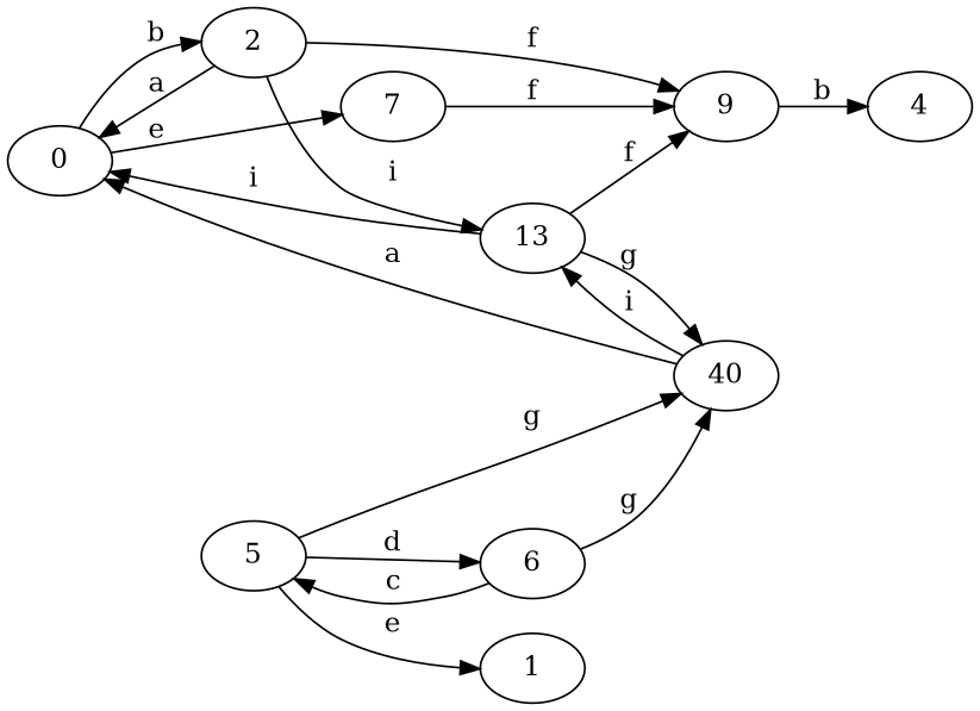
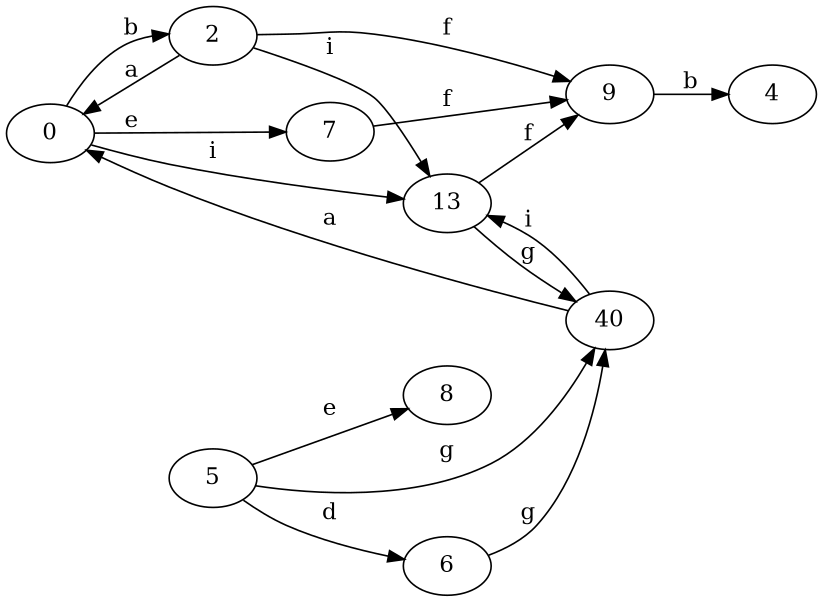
  strict digraph {
    rankdir=LR
    0
    2
    7
    13
    9
    n6 [label=40]
    4
    5
    6
-   8 [label=1]
+   8
    0 -> 2 [label=b]
    0 -> 7 [label=e]
-   13 -> 0 [label=i]
+   0 -> 13 [label=i]
    2 -> 0 [label=a]
    2 -> 13 [label=i]
    2 -> 9 [label=f]
    7 -> 9 [label=f]
    13 -> 9 [label=f]
    13 -> n6 [label=g]
    9 -> 4 [label=b]
    n6 -> 0 [label=a]
    n6 -> 13 [label=i]
    5 -> n6 [label=g]
    5 -> 6 [label=d]
    5 -> 8 [label=e]
    6 -> n6 [label=g]
-   6 -> 5 [label=c]
  }
